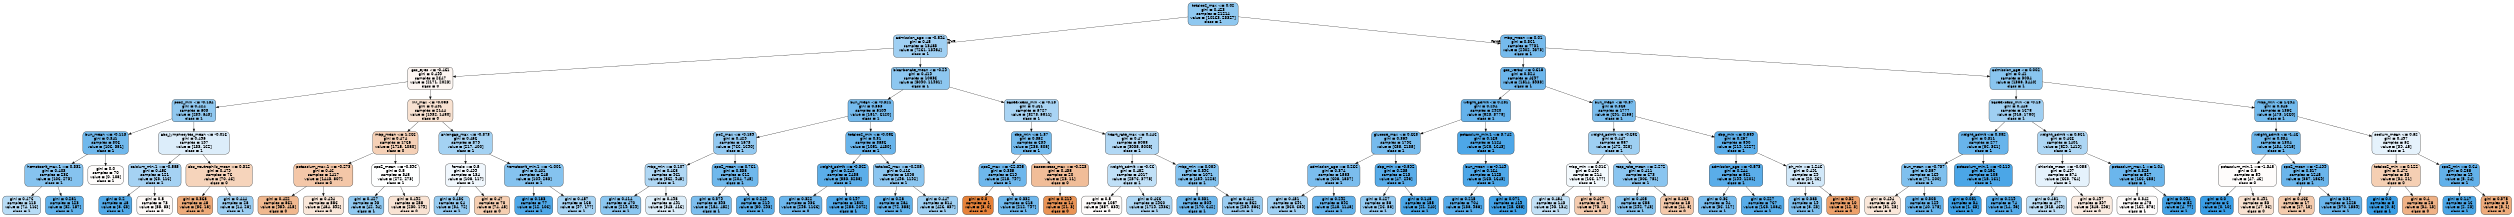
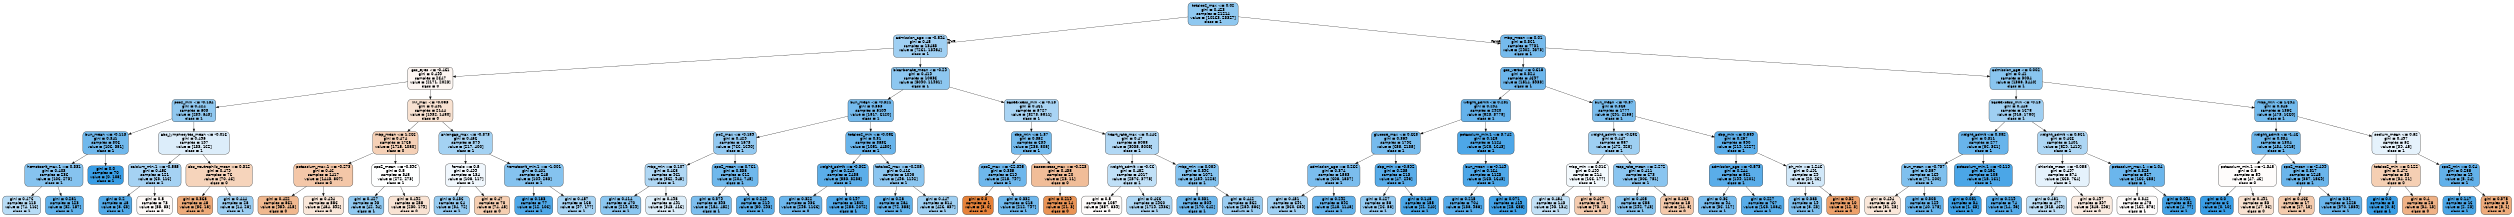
  digraph {
    node [color=black fillcolor="#76bbed" fontname=helvetica shape=box style="filled, rounded"]
    edge [fontname=helvetica]
    n1 [fillcolor="#8fc8f0" label="totalco2_max <= 0.02\ngini = 0.423\nsamples = 21214\nvalue = [10163, 23327]\nclass = 1"]
    n2 [fillcolor="#a0d0f3" label="admission_age <= -0.894\ngini = 0.45\nsamples = 13483\nvalue = [7261, 13954]\nclass = 1"]
    n3 [label="mbp_mean <= 0.01\ngini = 0.361\nsamples = 7731\nvalue = [2902, 9373]\nclass = 1"]
    n4 [fillcolor="#fdf6f2" label="gcs_eyes <= -0.461\ngini = 0.499\nsamples = 2647\nvalue = [2171, 2023]\nclass = 0"]
    n5 [fillcolor="#8dc7f0" label="bicarbonate_mean <= -0.29\ngini = 0.419\nsamples = 10836\nvalue = [5090, 11931]\nclass = 1"]
    n6 [fillcolor="#6cb6ec" label="gcs_verbal <= 0.618\ngini = 0.324\nsamples = 4697\nvalue = [1514, 5933]\nclass = 1"]
    n7 [fillcolor="#89c5ef" label="admission_age <= 0.002\ngini = 0.41\nsamples = 3034\nvalue = [1388, 3440]\nclass = 1"]
    n8 [fillcolor="#90c8f0" label="pco2_min <= -0.134\ngini = 0.424\nsamples = 503\nvalue = [239, 543]\nclass = 1"]
    n9 [fillcolor="#f9e2d1" label="inr_max <= -0.083\ngini = 0.491\nsamples = 2144\nvalue = [1932, 1480]\nclass = 0"]
    n10 [fillcolor="#74baed" label="bun_mean <= -0.321\ngini = 0.353\nsamples = 5109\nvalue = [1817, 6120]\nclass = 1"]
    n11 [fillcolor="#a9d4f4" label="baseexcess_min <= -0.13\ngini = 0.461\nsamples = 5727\nvalue = [3273, 5811]\nclass = 1"]
    n12 [fillcolor="#70b8ec" label="bun_mean <= -0.113\ngini = 0.341\nsamples = 306\nvalue = [106, 381]\nclass = 1"]
    n13 [fillcolor="#dcedfa" label="abs_lymphocytes_mean <= -0.016\ngini = 0.495\nsamples = 197\nvalue = [133, 162]\nclass = 1"]
    n14 [fillcolor="#f5d0b6" label="mbp_mean <= 1.266\ngini = 0.474\nsamples = 1765\nvalue = [1715, 1080]\nclass = 0"]
    n15 [fillcolor="#a4d2f3" label="aniongap_max <= -0.373\ngini = 0.456\nsamples = 379\nvalue = [217, 400]\nclass = 1"]
    n16 [fillcolor="#86c3ef" label="hematocrit_max.1 <= 0.331\ngini = 0.403\nsamples = 236\nvalue = [106, 273]\nclass = 1"]
-   n17 [fillcolor="#fefcfb" label="gini = 0.0\nsamples = 70\nvalue = [0, 108]\nclass = 1"]
+   n17 [fillcolor="#399de5" label="gini = 0.0\nsamples = 70\nvalue = [0, 108]\nclass = 1"]
    n18 [fillcolor="#a5d2f3" label="calcium_min.1 <= -0.585\ngini = 0.456\nsamples = 121\nvalue = [63, 116]\nclass = 1"]
    n19 [fillcolor="#f6d4bb" label="abs_neutrophils_mean <= 0.312\ngini = 0.479\nsamples = 76\nvalue = [70, 46]\nclass = 0"]
    n20 [fillcolor="#b7dcf6" label="gini = 0.476\nsamples = 113\nvalue = [74, 116]\nclass = 1"]
    n21 [fillcolor="#61b1ea" label="gini = 0.281\nsamples = 123\nvalue = [32, 157]\nclass = 1"]
    n22 [fillcolor="#52a9e8" label="gini = 0.2\nsamples = 48\nvalue = [8, 63]\nclass = 1"]
    n23 [fillcolor="#fefaf8" label="gini = 0.5\nsamples = 73\nvalue = [55, 53]\nclass = 0"]
    n24 [fillcolor="#edaa79" label="gini = 0.368\nsamples = 48\nvalue = [56, 18]\nclass = 0"]
    n25 [fillcolor="#9ccef2" label="gini = 0.444\nsamples = 28\nvalue = [14, 28]\nclass = 1"]
    n26 [fillcolor="#f4c7a8" label="potassium_max.1 <= -0.273\ngini = 0.46\nsamples = 1417\nvalue = [1443, 807]\nclass = 0"]
    n27 [fillcolor="#feffff" label="spo2_mean <= -0.396\ngini = 0.5\nsamples = 348\nvalue = [272, 273]\nclass = 1"]
    n28 [fillcolor="#f0f7fd" label="female <= 0.5\ngini = 0.499\nsamples = 134\nvalue = [108, 117]\nclass = 1"]
    n29 [fillcolor="#85c3ef" label="hematocrit_min.1 <= -1.001\ngini = 0.401\nsamples = 245\nvalue = [109, 283]\nclass = 1"]
    n30 [fillcolor="#f0b88f" label="gini = 0.422\nsamples = 861\nvalue = [959, 415]\nclass = 0"]
    n31 [fillcolor="#fae7d9" label="gini = 0.494\nsamples = 556\nvalue = [484, 392]\nclass = 0"]
    n32 [fillcolor="#91c9f1" label="gini = 0.427\nsamples = 93\nvalue = [42, 94]\nclass = 1"]
    n33 [fillcolor="#f9e3d3" label="gini = 0.492\nsamples = 255\nvalue = [230, 179]\nclass = 0"]
    n34 [fillcolor="#96cbf1" label="gini = 0.436\nsamples = 64\nvalue = [34, 72]\nclass = 1"]
    n35 [fillcolor="#f5ceb1" label="gini = 0.47\nsamples = 70\nvalue = [74, 45]\nclass = 0"]
    n36 [fillcolor="#4fa8e8" label="gini = 0.183\nsamples = 77\nvalue = [12, 106]\nclass = 1"]
    n37 [fillcolor="#a6d3f3" label="gini = 0.457\nsamples = 168\nvalue = [97, 177]\nclass = 1"]
    n38 [fillcolor="#93c9f1" label="po2_max <= -0.189\ngini = 0.429\nsamples = 1573\nvalue = [766, 1690]\nclass = 1"]
    n39 [fillcolor="#68b4eb" label="totalco2_min <= -0.086\ngini = 0.31\nsamples = 3536\nvalue = [1051, 4430]\nclass = 1"]
    n40 [fillcolor="#73baed" label="dbp_min <= 1.37\ngini = 0.352\nsamples = 639\nvalue = [238, 808]\nclass = 1"]
    n41 [fillcolor="#b1d8f5" label="heart_rate_max <= 0.446\ngini = 0.47\nsamples = 5088\nvalue = [3035, 5003]\nclass = 1"]
    n42 [fillcolor="#afd7f4" label="mbp_min <= 0.107\ngini = 0.468\nsamples = 961\nvalue = [562, 945]\nclass = 1"]
    n43 [fillcolor="#6fb8ec" label="spo2_mean <= 0.761\ngini = 0.338\nsamples = 612\nvalue = [204, 745]\nclass = 1"]
    n44 [fillcolor="#5baee9" label="weight_admit <= -0.362\ngini = 0.249\nsamples = 2438\nvalue = [553, 3238]\nclass = 1"]
    n45 [fillcolor="#8cc6f0" label="totalco2_max <= -0.205\ngini = 0.416\nsamples = 1098\nvalue = [498, 1192]\nclass = 1"]
    n46 [fillcolor="#8bc6f0" label="gini = 0.414\nsamples = 470\nvalue = [219, 529]\nclass = 1"]
    n47 [fillcolor="#dceefa" label="gini = 0.495\nsamples = 491\nvalue = [343, 416]\nclass = 1"]
    n48 [fillcolor="#7cbeee" label="gini = 0.379\nsamples = 393\nvalue = [154, 452]\nclass = 1"]
    n49 [fillcolor="#5baee9" label="gini = 0.249\nsamples = 219\nvalue = [50, 293]\nclass = 1"]
    n50 [fillcolor="#6bb6ec" label="gini = 0.322\nsamples = 936\nvalue = [295, 1166]\nclass = 0"]
    n51 [fillcolor="#52a9e8" label="gini = 0.197\nsamples = 1502\nvalue = [258, 2072]\nclass = 1"]
    n52 [fillcolor="#61b1ea" label="gini = 0.28\nsamples = 284\nvalue = [72, 355]\nclass = 1"]
    n53 [fillcolor="#9ecff2" label="gini = 0.447\nsamples = 814\nvalue = [426, 837]\nclass = 1"]
    n54 [fillcolor="#6eb7ec" label="spo2_max <= -22.395\ngini = 0.335\nsamples = 619\nvalue = [215, 797]\nclass = 1"]
    n55 [fillcolor="#f1bd98" label="baseexcess_max <= -0.223\ngini = 0.438\nsamples = 20\nvalue = [23, 11]\nclass = 0"]
    n56 [fillcolor="#c0e0f7" label="weight_admit <= -0.66\ngini = 0.482\nsamples = 4017\nvalue = [2576, 3775]\nclass = 1"]
    n57 [fillcolor="#83c2ef" label="mbp_min <= 0.089\ngini = 0.396\nsamples = 1071\nvalue = [459, 1228]\nclass = 1"]
    n58 [fillcolor="#e58139" label="gini = 0.0\nsamples = 1\nvalue = [3, 0]\nclass = 0"]
    n59 [fillcolor="#6eb7ec" label="gini = 0.332\nsamples = 618\nvalue = [212, 797]\nclass = 1"]
    n60 [fillcolor="#e99355" label="gini = 0.219\nsamples = 14\nvalue = [21, 3]\nclass = 0"]
    n61 [fillcolor="#fefcfb" label="gini = 0.5\nsamples = 1057\nvalue = [857, 839]\nclass = 0"]
    n62 [fillcolor="#add6f4" label="gini = 0.466\nsamples = 2960\nvalue = [1719, 2936]\nclass = 1"]
    n63 [fillcolor="#6db7ec" label="gini = 0.331\nsamples = 509\nvalue = [170, 642]\nclass = 1"]
    n64 [fillcolor="#9bcdf2" label="gini = 0.442\nsamples = 562\nvalue = [289, 586]\nsodium = 1"]
    n65 [fillcolor="#64b2eb" label="weight_admit <= 0.231\ngini = 0.294\nsamples = 2920\nvalue = [823, 3778]\nclass = 1"]
    n66 [fillcolor="#78bced" label="bun_mean <= -0.37\ngini = 0.368\nsamples = 1777\nvalue = [691, 2155]\nclass = 1"]
    n67 [fillcolor="#9fcff2" label="baseexcess_min <= -0.13\ngini = 0.448\nsamples = 1678\nvalue = [915, 1780]\nclass = 1"]
    n68 [fillcolor="#71b9ec" label="mbp_min <= 1.694\ngini = 0.345\nsamples = 1356\nvalue = [473, 1660]\nclass = 1"]
    n69 [label="glucose_max <= 0.663\ngini = 0.359\nsamples = 1796\nvalue = [655, 2135]\nclass = 1"]
    n70 [fillcolor="#4da7e8" label="potassium_min.1 <= 3.742\ngini = 0.168\nsamples = 1124\nvalue = [168, 1643]\nclass = 1"]
    n71 [fillcolor="#9ecff2" label="weight_admit <= -0.686\ngini = 0.447\nsamples = 887\nvalue = [472, 928]\nclass = 1"]
    n72 [fillcolor="#5caeea" label="dbp_min <= 0.589\ngini = 0.257\nsamples = 890\nvalue = [219, 1227]\nclass = 1"]
    n73 [fillcolor="#7bbdee" label="admission_age <= 0.266\ngini = 0.374\nsamples = 1583\nvalue = [608, 1837]\nclass = 1"]
    n74 [fillcolor="#58ace9" label="sbp_min <= -0.892\ngini = 0.235\nsamples = 213\nvalue = [47, 298]\nclass = 1"]
    n75 [fillcolor="#4da7e8" label="bun_mean <= -0.149\ngini = 0.164\nsamples = 1123\nvalue = [163, 1643]\nclass = 1"]
    n76 [fillcolor="#a0d0f3" label="gini = 0.451\nsamples = 691\nvalue = [360, 689]\nclass = 1"]
    n77 [fillcolor="#64b2eb" label="gini = 0.292\nsamples = 892\nvalue = [248, 1148]\nclass = 1"]
    n78 [fillcolor="#92c9f1" label="gini = 0.427\nsamples = 58\nvalue = [26, 58]\nclass = 1"]
    n79 [fillcolor="#4aa6e7" label="gini = 0.148\nsamples = 155\nvalue = [21, 240]\nclass = 1"]
    n80 [fillcolor="#55abe9" label="gini = 0.215\nsamples = 704\nvalue = [138, 988]\nclass = 1"]
    n81 [fillcolor="#41a1e6" label="gini = 0.071\nsamples = 419\nvalue = [25, 655]\nclass = 1"]
    n82 [fillcolor="#f3f9fd" label="mbp_min <= 0.016\ngini = 0.499\nsamples = 214\nvalue = [166, 177]\nclass = 1"]
    n83 [fillcolor="#8ac5f0" label="resp_rate_mean <= 2.272\ngini = 0.411\nsamples = 673\nvalue = [306, 751]\nclass = 1"]
    n84 [fillcolor="#5aade9" label="admission_age <= -0.573\ngini = 0.244\nsamples = 861\nvalue = [199, 1201]\nclass = 1"]
    n85 [fillcolor="#d1e8f9" label="ph_min <= 1.246\ngini = 0.491\nsamples = 29\nvalue = [20, 26]\nclass = 1"]
    n86 [fillcolor="#c2e1f7" label="gini = 0.484\nsamples = 143\nvalue = [93, 134]\nclass = 1"]
    n87 [fillcolor="#f4cbae" label="gini = 0.467\nsamples = 71\nvalue = [73, 43]\nclass = 0"]
    n88 [fillcolor="#87c4ef" label="gini = 0.405\nsamples = 658\nvalue = [292, 743]\nclass = 1"]
    n89 [fillcolor="#f4c9aa" label="gini = 0.463\nsamples = 15\nvalue = [14, 8]\nclass = 0"]
    n90 [label="gini = 0.36\nsamples = 94\nvalue = [36, 117]\nclass = 1"]
    n91 [fillcolor="#57ace9" label="gini = 0.227\nsamples = 767\nvalue = [163, 1084]\nclass = 1"]
    n92 [fillcolor="#7ebfee" label="gini = 0.383\nsamples = 19\nvalue = [8, 23]\nclass = 1"]
    n93 [fillcolor="#eca06a" label="gini = 0.32\nsamples = 10\nvalue = [12, 3]\nclass = 0"]
    n94 [fillcolor="#68b4eb" label="weight_admit <= 0.382\ngini = 0.311\nsamples = 277\nvalue = [86, 361]\nclass = 1"]
    n95 [fillcolor="#add6f4" label="weight_admit <= 0.561\ngini = 0.466\nsamples = 1401\nvalue = [829, 1419]\nclass = 1"]
    n96 [fillcolor="#6eb7ec" label="weight_admit <= -1.46\ngini = 0.334\nsamples = 1304\nvalue = [434, 1615]\nclass = 1"]
    n97 [fillcolor="#e5f2fc" label="sodium_mean <= 0.52\ngini = 0.497\nsamples = 52\nvalue = [39, 45]\nclass = 1"]
    n98 [fillcolor="#7fc0ee" label="bun_mean <= -0.737\ngini = 0.387\nsamples = 169\nvalue = [71, 200]\nclass = 1"]
    n99 [fillcolor="#4ba6e7" label="potassium_min.1 <= -0.119\ngini = 0.156\nsamples = 108\nvalue = [15, 161]\nclass = 1"]
    n100 [fillcolor="#e5f2fc" label="chloride_mean <= -0.058\ngini = 0.497\nsamples = 874\nvalue = [663, 764]\nclass = 1"]
    n101 [fillcolor="#6bb6ec" label="potassium_max.1 <= 1.04\ngini = 0.323\nsamples = 527\nvalue = [166, 655]\nclass = 1"]
    n102 [fillcolor="#fae7d9" label="gini = 0.494\nsamples = 40\nvalue = [31, 25]\nclass = 0"]
    n103 [fillcolor="#66b3eb" label="gini = 0.303\nsamples = 129\nvalue = [40, 175]\nclass = 1"]
    n104 [fillcolor="#3c9fe5" label="gini = 0.031\nsamples = 34\nvalue = [1, 63]\nclass = 1"]
    n105 [fillcolor="#55abe9" label="gini = 0.219\nsamples = 74\nvalue = [14, 98]\nclass = 1"]
    n106 [fillcolor="#bedff6" label="gini = 0.481\nsamples = 477\nvalue = [315, 469]\nclass = 1"]
    n107 [fillcolor="#fbece1" label="gini = 0.497\nsamples = 397\nvalue = [348, 295]\nclass = 0"]
    n108 [fillcolor="#fefcfb" label="gini = 0.342\nsamples = 475\nvalue = [162, 578]\nclass = 1"]
    n109 [fillcolor="#43a2e6" label="gini = 0.094\nsamples = 52\nvalue = [4, 77]\nclass = 1"]
    n110 [fillcolor="#fefcfb" label="potassium_min.1 <= -1.348\ngini = 0.5\nsamples = 59\nvalue = [47, 46]\nclass = 0"]
    n111 [fillcolor="#6ab5eb" label="spo2_mean <= -2.499\ngini = 0.317\nsamples = 1245\nvalue = [387, 1569]\nclass = 1"]
    n112 [fillcolor="#f5cfb3" label="totalco2_min <= 0.122\ngini = 0.472\nsamples = 33\nvalue = [34, 21]\nclass = 0"]
    n113 [fillcolor="#62b1ea" label="spo2_min <= 0.64\ngini = 0.285\nsamples = 19\nvalue = [5, 24]\nclass = 1"]
    n114 [fillcolor="#399de5" label="gini = 0.0\nsamples = 6\nvalue = [0, 10]\nclass = 1"]
    n115 [fillcolor="#f9e2d1" label="gini = 0.491\nsamples = 53\nvalue = [47, 36]\nclass = 0"]
    n116 [fillcolor="#f4cbad" label="gini = 0.466\nsamples = 17\nvalue = [17, 10]\nclass = 0"]
    n117 [fillcolor="#68b4eb" label="gini = 0.31\nsamples = 1228\nvalue = [370, 1559]\nclass = 1"]
    n118 [fillcolor="#399de5" label="gini = 0.0\nsamples = 5\nvalue = [0, 8]\nclass = 1"]
    n119 [fillcolor="#efb185" label="gini = 0.4\nsamples = 28\nvalue = [34, 13]\nclass = 0"]
    n120 [fillcolor="#4aa6e7" label="gini = 0.147\nsamples = 16\nvalue = [2, 23]\nclass = 1"]
    n121 [fillcolor="#eeab7b" label="gini = 0.375\nsamples = 3\nvalue = [3, 1]\nclass = 0"]
    n1 -> n2 [headlabel=True labelangle=45 labeldistance=2.5]
    n1 -> n3 [headlabel=False labelangle=-45 labeldistance=2.5]
    n2 -> n4
    n2 -> n5
    n3 -> n6
    n3 -> n7
    n4 -> n8
    n4 -> n9
    n5 -> n10
    n5 -> n11
    n6 -> n65
    n6 -> n66
    n7 -> n67
    n7 -> n68
    n8 -> n12
    n8 -> n13
    n9 -> n14
    n9 -> n15
    n10 -> n38
    n10 -> n39
    n11 -> n40
    n11 -> n41
    n12 -> n16
    n12 -> n17
    n13 -> n18
    n13 -> n19
    n14 -> n26
    n14 -> n27
    n15 -> n28
    n15 -> n29
    n16 -> n20
    n16 -> n21
    n18 -> n22
    n18 -> n23
    n19 -> n24
    n19 -> n25
    n26 -> n30
    n26 -> n31
    n27 -> n32
    n27 -> n33
    n28 -> n34
    n28 -> n35
    n29 -> n36
    n29 -> n37
    n38 -> n42
    n38 -> n43
    n39 -> n44
    n39 -> n45
    n40 -> n54
    n40 -> n55
    n41 -> n56
    n41 -> n57
    n42 -> n46
    n42 -> n47
    n43 -> n48
    n43 -> n49
    n44 -> n50
    n44 -> n51
    n45 -> n52
    n45 -> n53
    n54 -> n58
    n54 -> n59
    n55 -> n60
    n56 -> n61
    n56 -> n62
    n57 -> n63
    n57 -> n64
    n65 -> n69
    n65 -> n70
    n66 -> n71
    n66 -> n72
    n67 -> n94
    n67 -> n95
    n68 -> n96
    n68 -> n97
    n69 -> n73
    n69 -> n74
    n70 -> n75
    n71 -> n82
    n71 -> n83
    n72 -> n84
    n72 -> n85
    n73 -> n76
    n73 -> n77
    n74 -> n78
    n74 -> n79
    n75 -> n80
    n75 -> n81
    n82 -> n86
    n82 -> n87
    n83 -> n88
    n83 -> n89
    n84 -> n90
    n84 -> n91
    n85 -> n92
    n85 -> n93
    n94 -> n98
    n94 -> n99
    n95 -> n100
    n95 -> n101
    n96 -> n110
    n96 -> n111
    n97 -> n112
    n97 -> n113
    n98 -> n102
    n98 -> n103
    n99 -> n104
    n99 -> n105
    n100 -> n106
    n100 -> n107
    n101 -> n108
    n101 -> n109
    n110 -> n114
    n110 -> n115
    n111 -> n116
    n111 -> n117
    n112 -> n118
    n112 -> n119
    n113 -> n120
    n113 -> n121
  }
